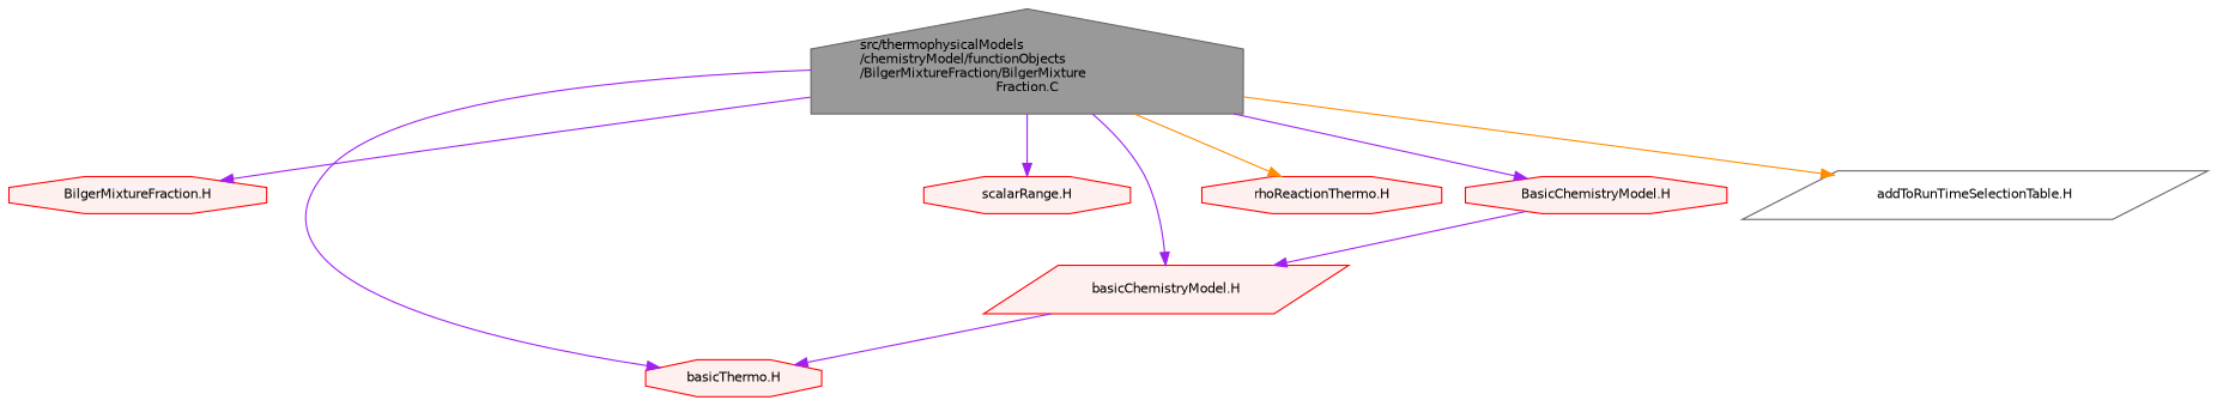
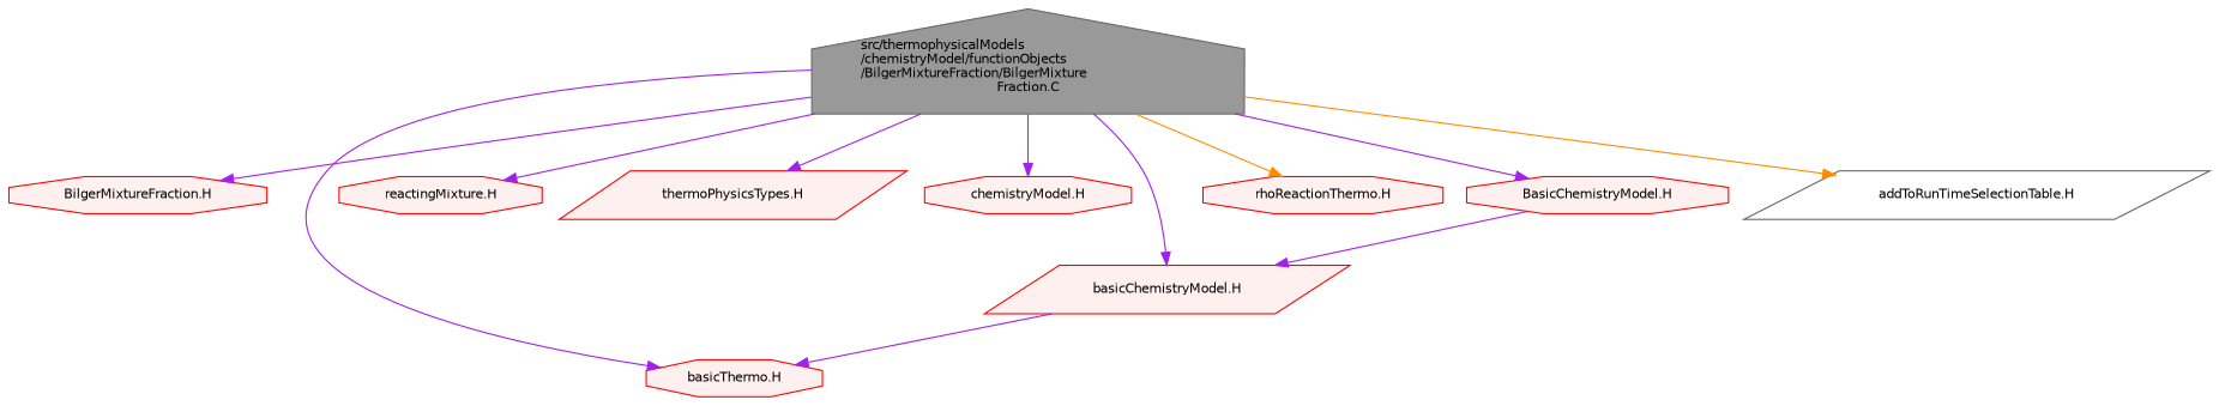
  digraph {
    node [color=red fillcolor="#FFF0F0" fontname=Helvetica fontsize=10 shape=octagon style=filled]
    edge [color=purple fontname=Helvetica fontsize=10 labelfontname=Helvetica labelfontsize=10 style=solid]
    n1 [color=gray40 fillcolor=grey60 fontcolor=black height=0.2 label="src/thermophysicalModels\l/chemistryModel/functionObjects\l/BilgerMixtureFraction/BilgerMixture\lFraction.C" shape=house width=0.4]
    n2 [height=0.2 label="BilgerMixtureFraction.H" width=0.4]
    n3 [height=0.2 label="basicThermo.H" width=0.4]
-   n6 [height=0.2 label="scalarRange.H" width=0.4]
+   n4 [height=0.2 label="reactingMixture.H" width=0.4]
+   n5 [height=0.2 label="thermoPhysicsTypes.H" shape=parallelogram width=0.4]
+   n6 [height=0.2 label="chemistryModel.H" width=0.4]
    n7 [height=0.2 label="basicChemistryModel.H" shape=parallelogram width=0.4]
    n8 [height=0.2 label="rhoReactionThermo.H" width=0.4]
    n9 [height=0.2 label="BasicChemistryModel.H" width=0.4]
    n10 [color=grey40 fillcolor=white height=0.2 label="addToRunTimeSelectionTable.H" shape=parallelogram width=0.4]
    n1 -> n2
    n1 -> n3
+   n1 -> n4
+   n1 -> n5
    n1 -> n6
    n1 -> n7
    n1 -> n8 [color=darkorange]
    n1 -> n9
    n1 -> n10 [color=darkorange]
    n7 -> n3
    n9 -> n7
  }
